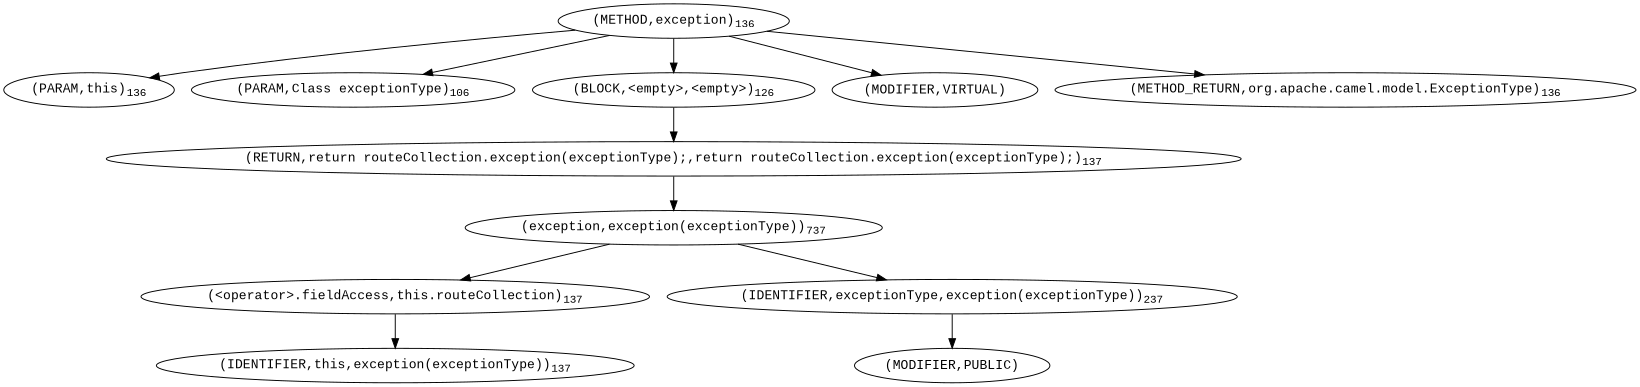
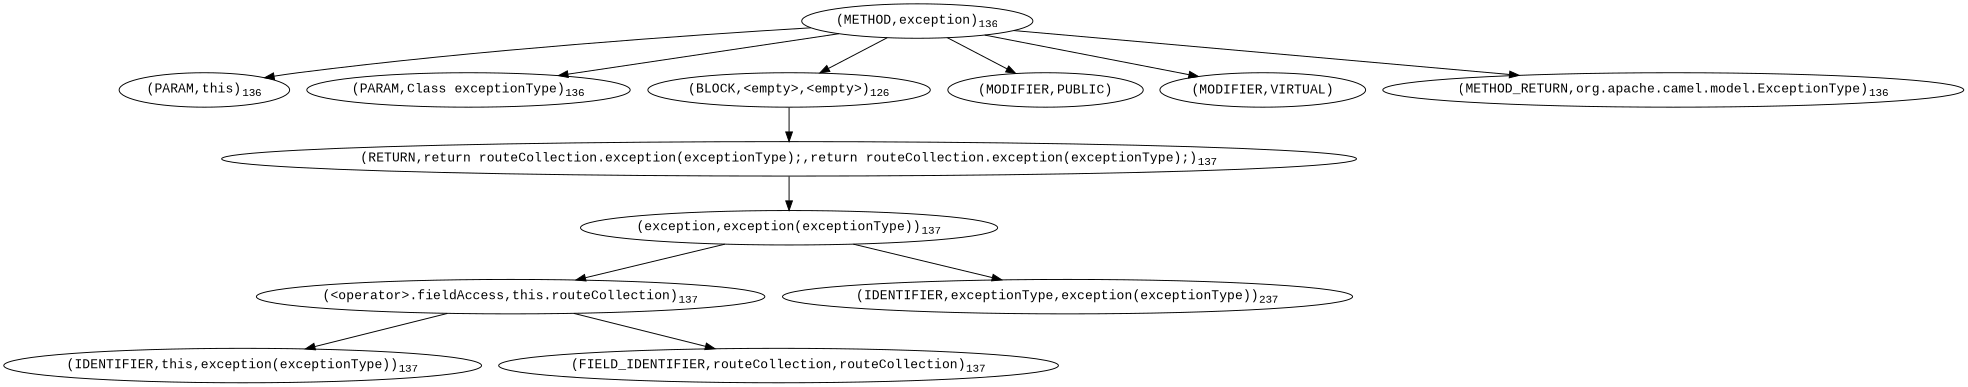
  digraph {
    fontname="Liberation Mono"
    node [fontname="Liberation Mono"]
    edge [fontname="Liberation Mono"]
    n1 [label=<(METHOD,exception)<SUB>136</SUB>>]
    n2 [label=<(PARAM,this)<SUB>136</SUB>>]
-   n3 [label=<(PARAM,Class exceptionType)<SUB>106</SUB>>]
+   n3 [label=<(PARAM,Class exceptionType)<SUB>136</SUB>>]
    n4 [label=<(BLOCK,&lt;empty&gt;,&lt;empty&gt;)<SUB>126</SUB>>]
    n5 [label=<(MODIFIER,PUBLIC)>]
    n6 [label=<(MODIFIER,VIRTUAL)>]
    n7 [label=<(METHOD_RETURN,org.apache.camel.model.ExceptionType)<SUB>136</SUB>>]
    n8 [label=<(RETURN,return routeCollection.exception(exceptionType);,return routeCollection.exception(exceptionType);)<SUB>137</SUB>>]
-   n9 [label=<(exception,exception(exceptionType))<SUB>737</SUB>>]
+   n9 [label=<(exception,exception(exceptionType))<SUB>137</SUB>>]
    n10 [label=<(&lt;operator&gt;.fieldAccess,this.routeCollection)<SUB>137</SUB>>]
    n11 [label=<(IDENTIFIER,exceptionType,exception(exceptionType))<SUB>237</SUB>>]
    n12 [label=<(IDENTIFIER,this,exception(exceptionType))<SUB>137</SUB>>]
+   n13 [label=<(FIELD_IDENTIFIER,routeCollection,routeCollection)<SUB>137</SUB>>]
    n1 -> n2
    n1 -> n3
    n1 -> n4
-   n11 -> n5
+   n1 -> n5
    n1 -> n6
    n1 -> n7
    n4 -> n8
    n8 -> n9
    n9 -> n10
    n9 -> n11
    n10 -> n12
+   n10 -> n13
  }
